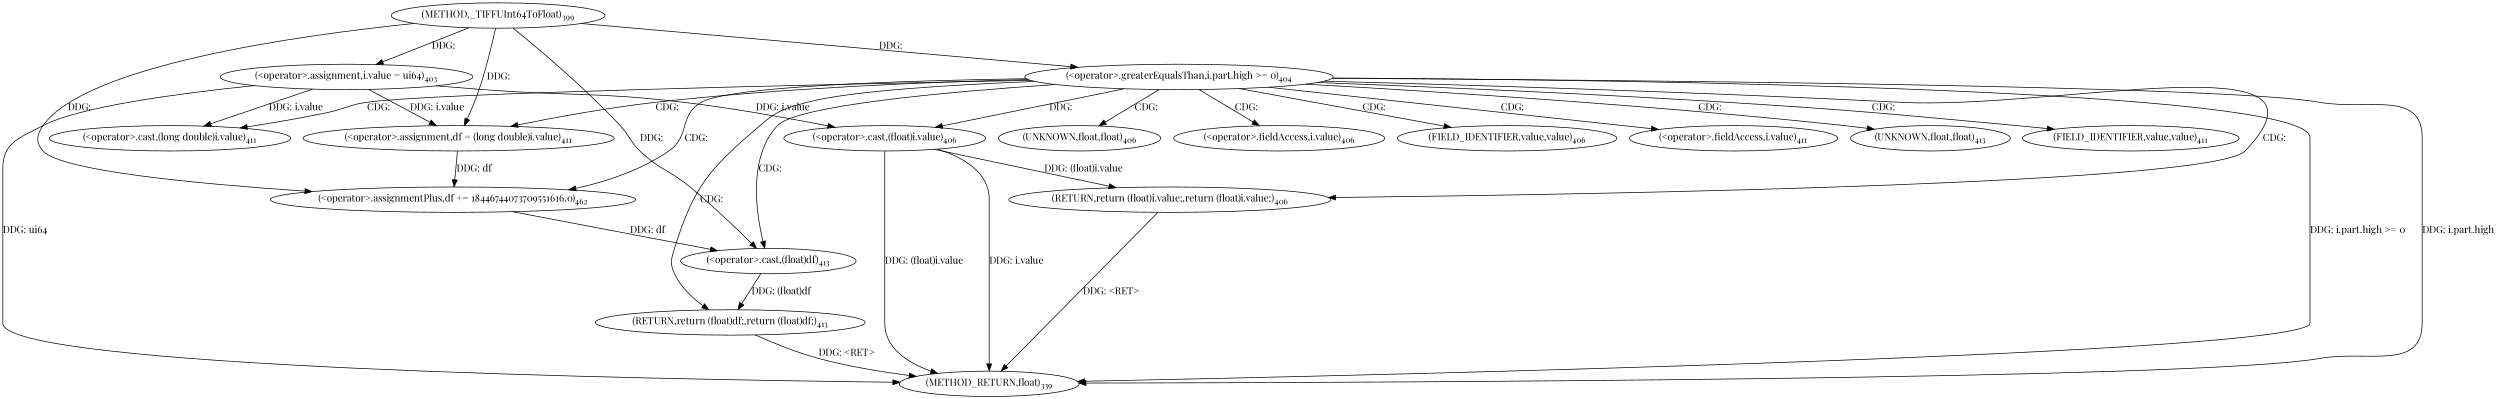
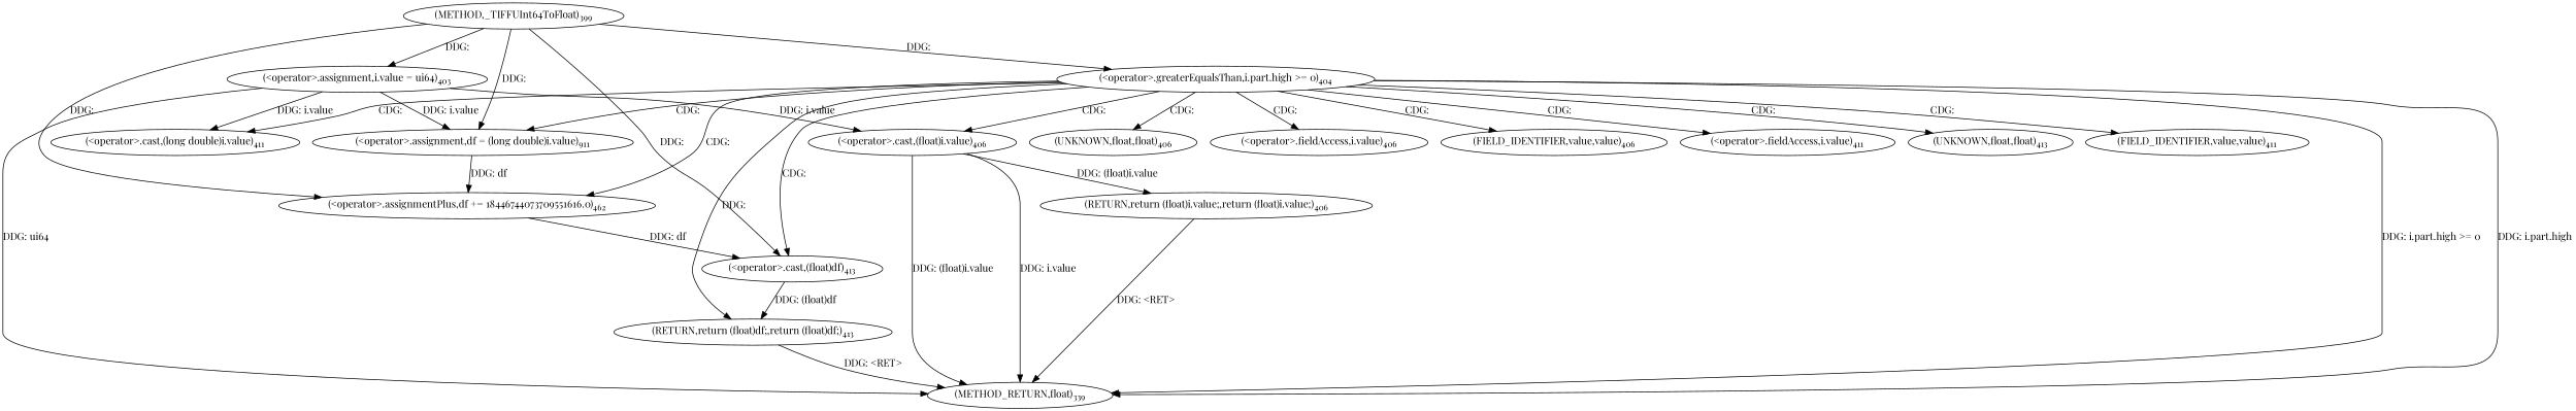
  digraph {
    fontname="Playfair Display"
    node [fontname="Playfair Display"]
    edge [fontname="Playfair Display"]
    n1 [label=<(METHOD,_TIFFUInt64ToFloat)<SUB>399</SUB>>]
    n2 [label=<(&lt;operator&gt;.assignment,i.value = ui64)<SUB>403</SUB>>]
    n3 [label=<(&lt;operator&gt;.greaterEqualsThan,i.part.high &gt;= 0)<SUB>404</SUB>>]
-   n4 [label=<(&lt;operator&gt;.assignment,df = (long double)i.value)<SUB>411</SUB>>]
+   n4 [label=<(&lt;operator&gt;.assignment,df = (long double)i.value)<SUB>911</SUB>>]
    n5 [label=<(&lt;operator&gt;.assignmentPlus,df += 18446744073709551616.0)<SUB>462</SUB>>]
    n6 [label=<(&lt;operator&gt;.cast,(float)df)<SUB>413</SUB>>]
    n7 [label=<(METHOD_RETURN,float)<SUB>339</SUB>>]
    n8 [label=<(&lt;operator&gt;.cast,(float)i.value)<SUB>406</SUB>>]
    n9 [label=<(&lt;operator&gt;.cast,(long double)i.value)<SUB>411</SUB>>]
    n10 [label=<(RETURN,return (float)i.value;,return (float)i.value;)<SUB>406</SUB>>]
    n11 [label=<(RETURN,return (float)df;,return (float)df;)<SUB>413</SUB>>]
    n12 [label=<(UNKNOWN,float,float)<SUB>406</SUB>>]
    n13 [label=<(&lt;operator&gt;.fieldAccess,i.value)<SUB>406</SUB>>]
    n14 [label=<(FIELD_IDENTIFIER,value,value)<SUB>406</SUB>>]
    n15 [label=<(&lt;operator&gt;.fieldAccess,i.value)<SUB>411</SUB>>]
    n16 [label=<(UNKNOWN,float,float)<SUB>413</SUB>>]
    n17 [label=<(FIELD_IDENTIFIER,value,value)<SUB>411</SUB>>]
    n1 -> n2 [label="DDG: "]
    n1 -> n3 [label="DDG: "]
    n1 -> n4 [label="DDG: "]
    n1 -> n5 [label="DDG: "]
    n1 -> n6 [label="DDG: "]
    n2 -> n4 [label="DDG: i.value"]
    n2 -> n7 [label="DDG: ui64"]
    n2 -> n8 [label="DDG: i.value"]
    n2 -> n9 [label="DDG: i.value"]
    n3 -> n4 [label="CDG: "]
    n3 -> n5 [label="CDG: "]
    n3 -> n6 [label="CDG: "]
    n3 -> n7 [label="DDG: i.part.high"]
    n3 -> n7 [label="DDG: i.part.high &gt;= 0"]
-   n3 -> n8 [label="DDG: "]
+   n3 -> n8 [label="CDG: "]
    n3 -> n9 [label="CDG: "]
-   n3 -> n10 [label="CDG: "]
-   n3 -> n11 [label="CDG: "]
+   n3 -> n11 [label="DDG: "]
    n3 -> n12 [label="CDG: "]
    n3 -> n13 [label="CDG: "]
    n3 -> n14 [label="CDG: "]
    n3 -> n15 [label="CDG: "]
    n3 -> n16 [label="CDG: "]
    n3 -> n17 [label="CDG: "]
    n4 -> n5 [label="DDG: df"]
    n5 -> n6 [label="DDG: df"]
    n6 -> n11 [label="DDG: (float)df"]
    n8 -> n7 [label="DDG: i.value"]
    n8 -> n7 [label="DDG: (float)i.value"]
    n8 -> n10 [label="DDG: (float)i.value"]
    n10 -> n7 [label="DDG: &lt;RET&gt;"]
    n11 -> n7 [label="DDG: &lt;RET&gt;"]
  }
